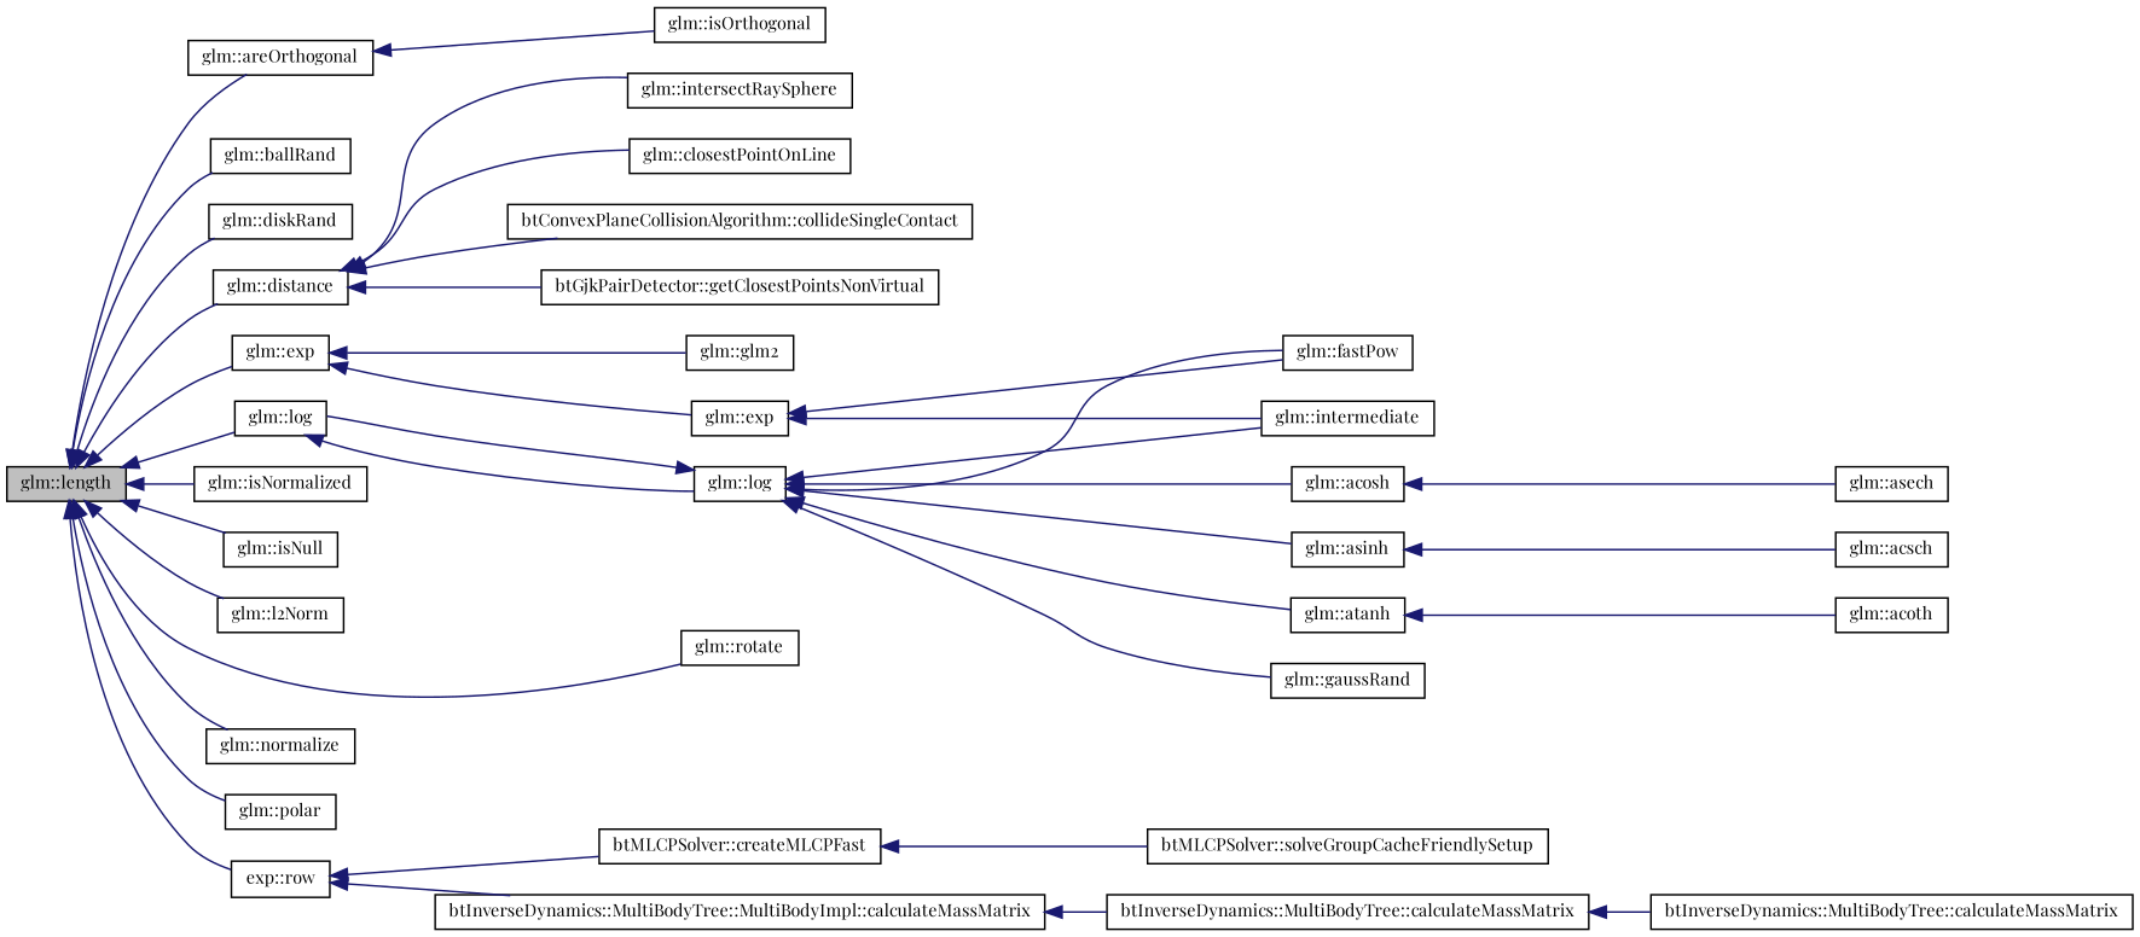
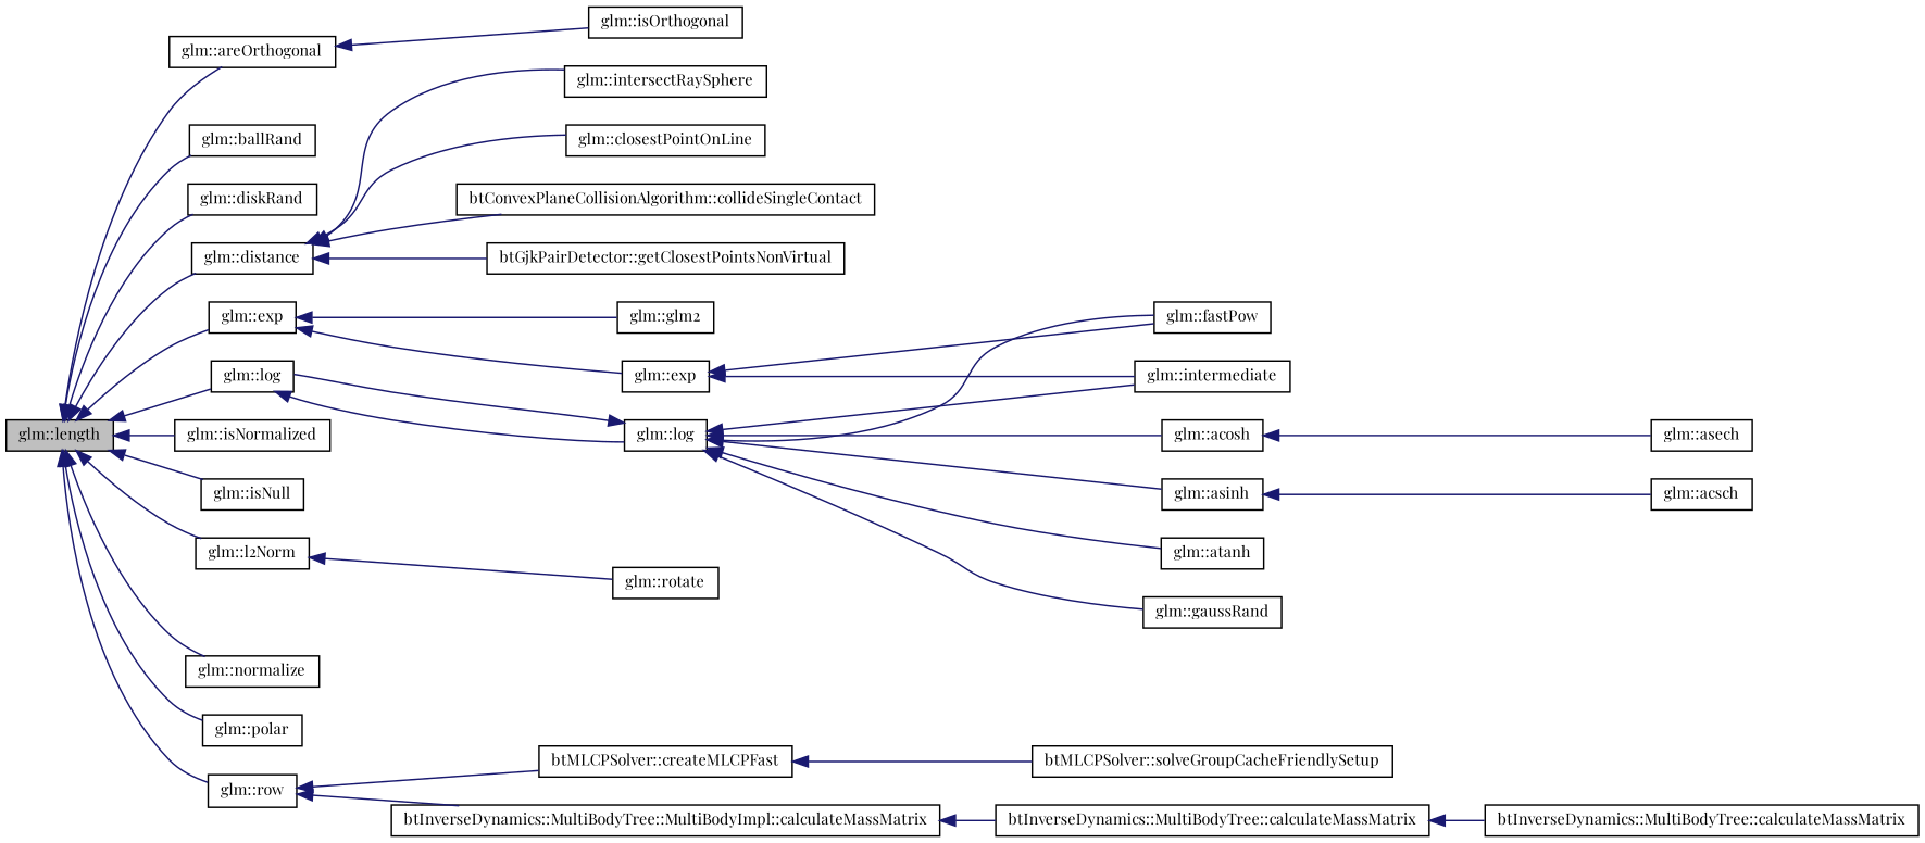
  digraph {
    fontname="Playfair Display"
    rankdir=LR
    node [color=black fontname="Playfair Display" fontsize=10 shape=record]
    edge [color=midnightblue dir=back fontname="Playfair Display" fontsize=10 labelfontname=FreeSans labelfontsize=10 style=solid]
    n1 [fillcolor=grey75 fontcolor=black height=0.2 label="glm::length" style=filled width=0.4]
    n2 [height=0.2 label="glm::areOrthogonal" width=0.4]
    n3 [height=0.2 label="glm::ballRand" width=0.4]
    n4 [height=0.2 label="glm::diskRand" width=0.4]
    n5 [height=0.2 label="glm::distance" width=0.4]
    n6 [height=0.2 label="glm::exp" width=0.4]
    n7 [height=0.2 label="glm::isNormalized" width=0.4]
    n8 [height=0.2 label="glm::isNull" width=0.4]
    n9 [height=0.2 label="glm::l2Norm" width=0.4]
    n10 [height=0.2 label="glm::log" width=0.4]
    n11 [height=0.2 label="glm::normalize" width=0.4]
    n12 [height=0.2 label="glm::polar" width=0.4]
    n13 [height=0.2 label="glm::rotate" width=0.4]
-   n14 [height=0.2 label="exp::row" width=0.4]
+   n14 [height=0.2 label="glm::row" width=0.4]
    n15 [height=0.2 label="glm::isOrthogonal" width=0.4]
    n16 [height=0.2 label="glm::closestPointOnLine" width=0.4]
    n17 [height=0.2 label="btConvexPlaneCollisionAlgorithm::collideSingleContact" width=0.4]
    n18 [height=0.2 label="btGjkPairDetector::getClosestPointsNonVirtual" width=0.4]
    n19 [height=0.2 label="glm::intersectRaySphere" width=0.4]
    n20 [height=0.2 label="glm::exp" width=0.4]
    n21 [height=0.2 label="glm::glm2" width=0.4]
    n22 [height=0.2 label="glm::log" width=0.4]
    n23 [height=0.2 label="btInverseDynamics::MultiBodyTree::MultiBodyImpl::calculateMassMatrix" width=0.4]
    n24 [height=0.2 label="btMLCPSolver::createMLCPFast" width=0.4]
    n25 [height=0.2 label="glm::fastPow" width=0.4]
    n26 [height=0.2 label="glm::intermediate" width=0.4]
    n27 [height=0.2 label="glm::acosh" width=0.4]
    n28 [height=0.2 label="glm::asinh" width=0.4]
    n29 [height=0.2 label="glm::atanh" width=0.4]
    n30 [height=0.2 label="glm::gaussRand" width=0.4]
    n31 [height=0.2 label="glm::asech" width=0.4]
    n32 [height=0.2 label="glm::acsch" width=0.4]
-   n33 [height=0.2 label="glm::acoth" width=0.4]
    n34 [height=0.2 label="btInverseDynamics::MultiBodyTree::calculateMassMatrix" width=0.4]
    n35 [height=0.2 label="btMLCPSolver::solveGroupCacheFriendlySetup" width=0.4]
    n36 [height=0.2 label="btInverseDynamics::MultiBodyTree::calculateMassMatrix" width=0.4]
    n1 -> n2
    n1 -> n3
    n1 -> n4
    n1 -> n5
    n1 -> n6
    n1 -> n7
    n1 -> n8
    n1 -> n9
    n1 -> n10
    n1 -> n11
    n1 -> n12
-   n1 -> n13
+   n9 -> n13
    n1 -> n14
    n2 -> n15
    n5 -> n16
    n5 -> n17
    n5 -> n18
    n5 -> n19
    n6 -> n20
    n6 -> n21
    n10 -> n22
    n14 -> n23
    n14 -> n24
    n20 -> n25
    n20 -> n26
    n22 -> n10
    n22 -> n25
    n22 -> n26
    n22 -> n27
    n22 -> n28
    n22 -> n29
    n22 -> n30
    n23 -> n34
    n24 -> n35
    n27 -> n31
    n28 -> n32
-   n29 -> n33
    n34 -> n36
  }
